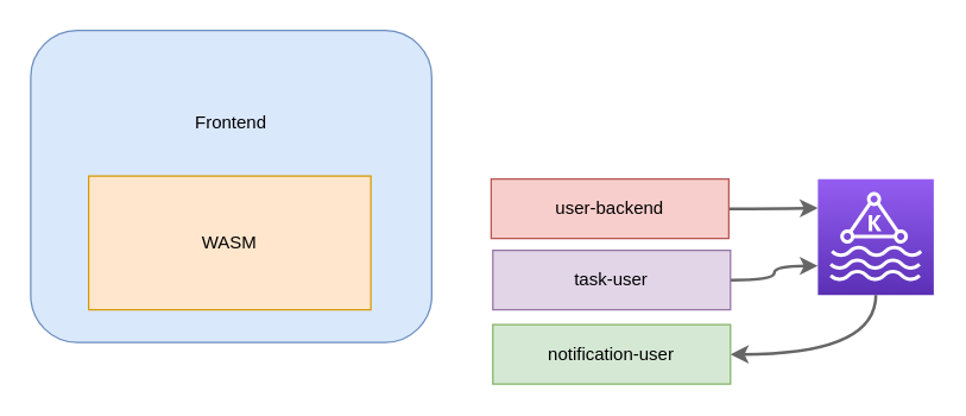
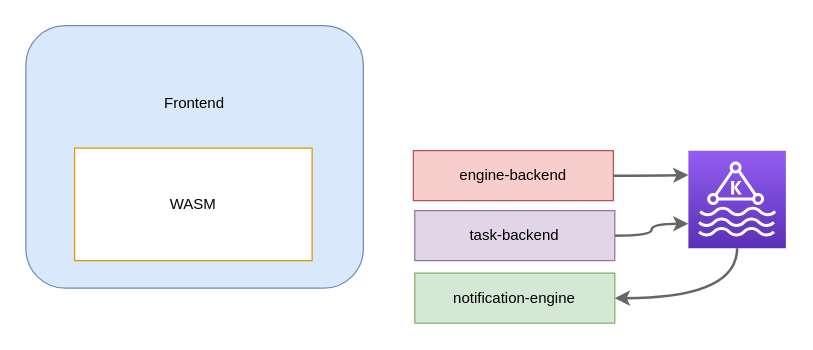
  <mxCell id="0" />
  <mxCell id="1" parent="0" />
  <mxCell id="2" value="Frontend&lt;br&gt;&lt;br&gt;&lt;br&gt;&lt;br&gt;&lt;br&gt;&lt;br&gt;&lt;br&gt;" style="rounded=1;whiteSpace=wrap;html=1;fillColor=#dae8fc;strokeColor=#6c8ebf;" vertex="1" parent="1"><mxGeometry width="270" height="210" as="geometry" x="20" y="20" /></mxCell>
- <mxCell id="3" value="WASM" style="rounded=0;whiteSpace=wrap;html=1;fillColor=#ffe6cc;strokeColor=#d79b00;" vertex="1" parent="1"><mxGeometry x="59" y="118" width="190" height="90" as="geometry" /></mxCell>
+ <mxCell id="3" value="WASM" style="rounded=0;whiteSpace=wrap;html=1;fillColor=#ffffff;strokeColor=#d79b00;" vertex="1" parent="1"><mxGeometry x="59" y="118" width="190" height="90" as="geometry" /></mxCell>
  <mxCell id="4" style="edgeStyle=orthogonalEdgeStyle;orthogonalLoop=1;jettySize=auto;html=1;exitX=1;exitY=0.5;exitDx=0;exitDy=0;entryX=0;entryY=0.75;entryDx=0;entryDy=0;entryPerimeter=0;curved=1;shadow=0;fillColor=#f5f5f5;strokeColor=#666666;strokeWidth=2;" edge="1" parent="1" source="5" target="7"><mxGeometry relative="1" as="geometry"><mxPoint x="411.114" y="238" as="targetPoint" /></mxGeometry></mxCell>
- <mxCell id="5" value="task-user" style="rounded=0;whiteSpace=wrap;html=1;fillColor=#e1d5e7;strokeColor=#9673a6;" vertex="1" parent="1"><mxGeometry x="331.14" y="168" width="160" height="40" as="geometry" /></mxCell>
+ <mxCell id="5" value="task-backend" style="rounded=0;whiteSpace=wrap;html=1;fillColor=#e1d5e7;strokeColor=#9673a6;" vertex="1" parent="1"><mxGeometry x="331.14" y="168" width="160" height="40" as="geometry" /></mxCell>
  <mxCell id="6" style="edgeStyle=orthogonalEdgeStyle;orthogonalLoop=1;jettySize=auto;html=1;exitX=0.5;exitY=1;exitDx=0;exitDy=0;entryX=1;entryY=0.5;entryDx=0;entryDy=0;exitPerimeter=0;curved=1;shadow=0;fillColor=#f5f5f5;strokeColor=#666666;strokeWidth=2;" edge="1" parent="1" source="7" target="14"><mxGeometry relative="1" as="geometry"><mxPoint x="361.14" y="283" as="sourcePoint" /><mxPoint x="491.14" y="270.5" as="targetPoint" /><Array as="points"><mxPoint x="589" y="238" /></Array></mxGeometry></mxCell>
  <mxCell id="7" value="" style="points=[[0,0,0],[0.25,0,0],[0.5,0,0],[0.75,0,0],[1,0,0],[0,1,0],[0.25,1,0],[0.5,1,0],[0.75,1,0],[1,1,0],[0,0.25,0],[0,0.5,0],[0,0.75,0],[1,0.25,0],[1,0.5,0],[1,0.75,0]];outlineConnect=0;fontColor=#232F3E;gradientColor=#945DF2;gradientDirection=north;fillColor=#5A30B5;strokeColor=#ffffff;dashed=0;verticalLabelPosition=bottom;verticalAlign=top;align=center;html=1;fontSize=12;fontStyle=0;aspect=fixed;shape=mxgraph.aws4.resourceIcon;resIcon=mxgraph.aws4.managed_streaming_for_kafka;" vertex="1" parent="1"><mxGeometry x="550" y="120" width="78" height="78" as="geometry" /></mxCell>
  <mxCell id="8" value="" style="shape=image;html=1;verticalAlign=top;verticalLabelPosition=bottom;labelBackgroundColor=#ffffff;imageAspect=0;aspect=fixed;image=https://cdn4.iconfinder.com/data/icons/logos-brands-5/24/rust-128.png" vertex="1" parent="1"><mxGeometry x="209" y="120" width="40" height="40" as="geometry" /></mxCell>
  <mxCell id="9" value="" style="shape=image;html=1;verticalAlign=top;verticalLabelPosition=bottom;labelBackgroundColor=#ffffff;imageAspect=0;aspect=fixed;image=https://cdn4.iconfinder.com/data/icons/logos-brands-5/24/deno-128.png" vertex="1" parent="1"><mxGeometry x="240" y="32" width="38" height="38" as="geometry" /></mxCell>
  <mxCell id="10" value="" style="shape=image;html=1;verticalAlign=top;verticalLabelPosition=bottom;labelBackgroundColor=#ffffff;imageAspect=0;aspect=fixed;image=https://cdn4.iconfinder.com/data/icons/logos-brands-5/24/rust-128.png" vertex="1" parent="1"><mxGeometry x="471.14" y="168" width="20" height="20" as="geometry" /></mxCell>
  <mxCell id="11" style="edgeStyle=orthogonalEdgeStyle;orthogonalLoop=1;jettySize=auto;html=1;exitX=1;exitY=0.5;exitDx=0;exitDy=0;entryX=0;entryY=0.25;entryDx=0;entryDy=0;entryPerimeter=0;curved=1;shadow=0;fillColor=#f5f5f5;strokeColor=#666666;strokeWidth=2;" edge="1" parent="1" source="12" target="7"><mxGeometry relative="1" as="geometry" /></mxCell>
- <mxCell id="12" value="user-backend" style="rounded=0;whiteSpace=wrap;html=1;fillColor=#f8cecc;strokeColor=#b85450;" vertex="1" parent="1"><mxGeometry x="330" y="120" width="160" height="40" as="geometry" /></mxCell>
+ <mxCell id="12" value="engine-backend" style="rounded=0;whiteSpace=wrap;html=1;fillColor=#f8cecc;strokeColor=#b85450;" vertex="1" parent="1"><mxGeometry x="330" y="120" width="160" height="40" as="geometry" /></mxCell>
  <mxCell id="13" value="" style="shape=image;html=1;verticalAlign=top;verticalLabelPosition=bottom;labelBackgroundColor=#ffffff;imageAspect=0;aspect=fixed;image=https://cdn4.iconfinder.com/data/icons/logos-brands-5/24/rust-128.png" vertex="1" parent="1"><mxGeometry x="470" y="120" width="20" height="20" as="geometry" /></mxCell>
- <mxCell id="14" value="notification-user" style="rounded=0;whiteSpace=wrap;html=1;fillColor=#d5e8d4;strokeColor=#82b366;" vertex="1" parent="1"><mxGeometry x="331.14" y="218" width="160" height="40" as="geometry" /></mxCell>
+ <mxCell id="14" value="notification-engine" style="rounded=0;whiteSpace=wrap;html=1;fillColor=#d5e8d4;strokeColor=#82b366;" vertex="1" parent="1"><mxGeometry x="331.14" y="218" width="160" height="40" as="geometry" /></mxCell>
  <mxCell id="15" value="" style="shape=image;html=1;verticalAlign=top;verticalLabelPosition=bottom;labelBackgroundColor=#ffffff;imageAspect=0;aspect=fixed;image=https://cdn4.iconfinder.com/data/icons/logos-brands-5/24/rust-128.png" vertex="1" parent="1"><mxGeometry x="470" y="218" width="20" height="20" as="geometry" /></mxCell>
